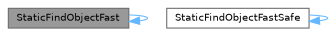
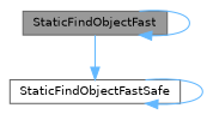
  digraph {
    rankdir=TB
    node [fontname=Helvetica fontsize=10 shape=box style=filled]
    edge [color=steelblue1 fontname=Helvetica fontsize=10 labelfontname=Helvetica labelfontsize=10 style=solid]
    n1 [color=gray40 fillcolor=grey60 fontcolor=black height=0.2 label=StaticFindObjectFast width=0.4]
    n2 [color=grey40 fillcolor=white height=0.2 label=StaticFindObjectFastSafe width=0.4]
    n1 -> n1
+   n1 -> n2
    n2 -> n2
  }
